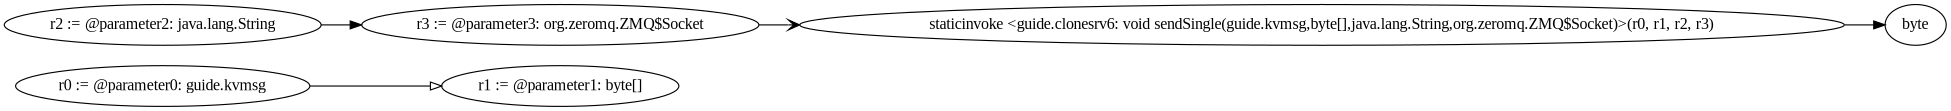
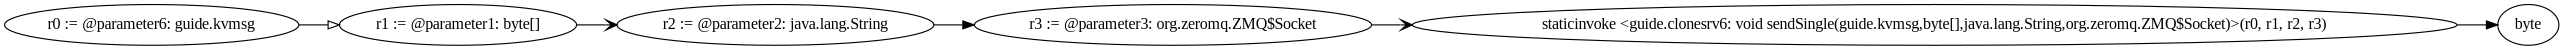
  digraph {
    fontname="Liberation Serif"
    rankdir=LR
    node [fontname="Liberation Serif"]
    edge [arrowhead=vee fontname="Liberation Serif"]
-   "r0 := @parameter0: guide.kvmsg"
+   "r0 := @parameter0: guide.kvmsg" [label="r0 := @parameter6: guide.kvmsg"]
    "r1 := @parameter1: byte[]"
    "r2 := @parameter2: java.lang.String"
    "r3 := @parameter3: org.zeromq.ZMQ$Socket"
    "staticinvoke <guide.clonesrv6: void sendSingle(guide.kvmsg,byte[],java.lang.String,org.zeromq.ZMQ$Socket)>(r0, r1, r2, r3)"
    n6 [label=byte]
    "r0 := @parameter0: guide.kvmsg" -> "r1 := @parameter1: byte[]" [arrowhead=onormal]
+   "r1 := @parameter1: byte[]" -> "r2 := @parameter2: java.lang.String"
    "r2 := @parameter2: java.lang.String" -> "r3 := @parameter3: org.zeromq.ZMQ$Socket" [arrowhead=normal]
    "r3 := @parameter3: org.zeromq.ZMQ$Socket" -> "staticinvoke <guide.clonesrv6: void sendSingle(guide.kvmsg,byte[],java.lang.String,org.zeromq.ZMQ$Socket)>(r0, r1, r2, r3)"
    "staticinvoke <guide.clonesrv6: void sendSingle(guide.kvmsg,byte[],java.lang.String,org.zeromq.ZMQ$Socket)>(r0, r1, r2, r3)" -> n6 [arrowhead=normal]
  }
